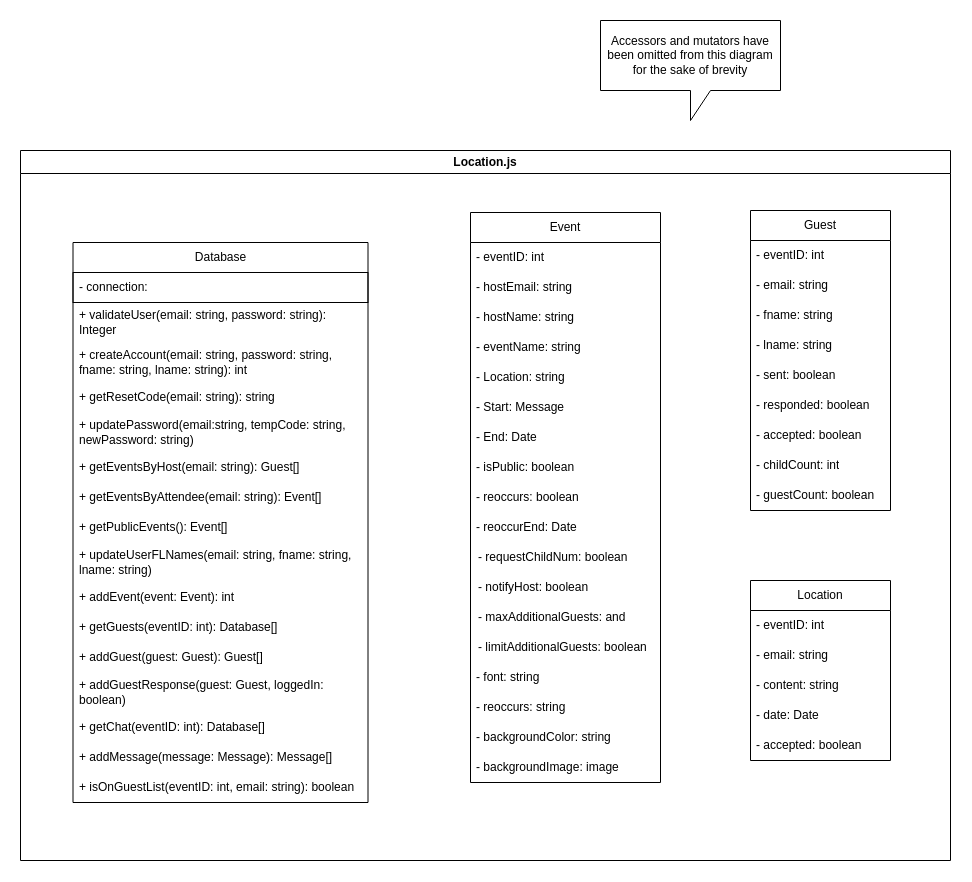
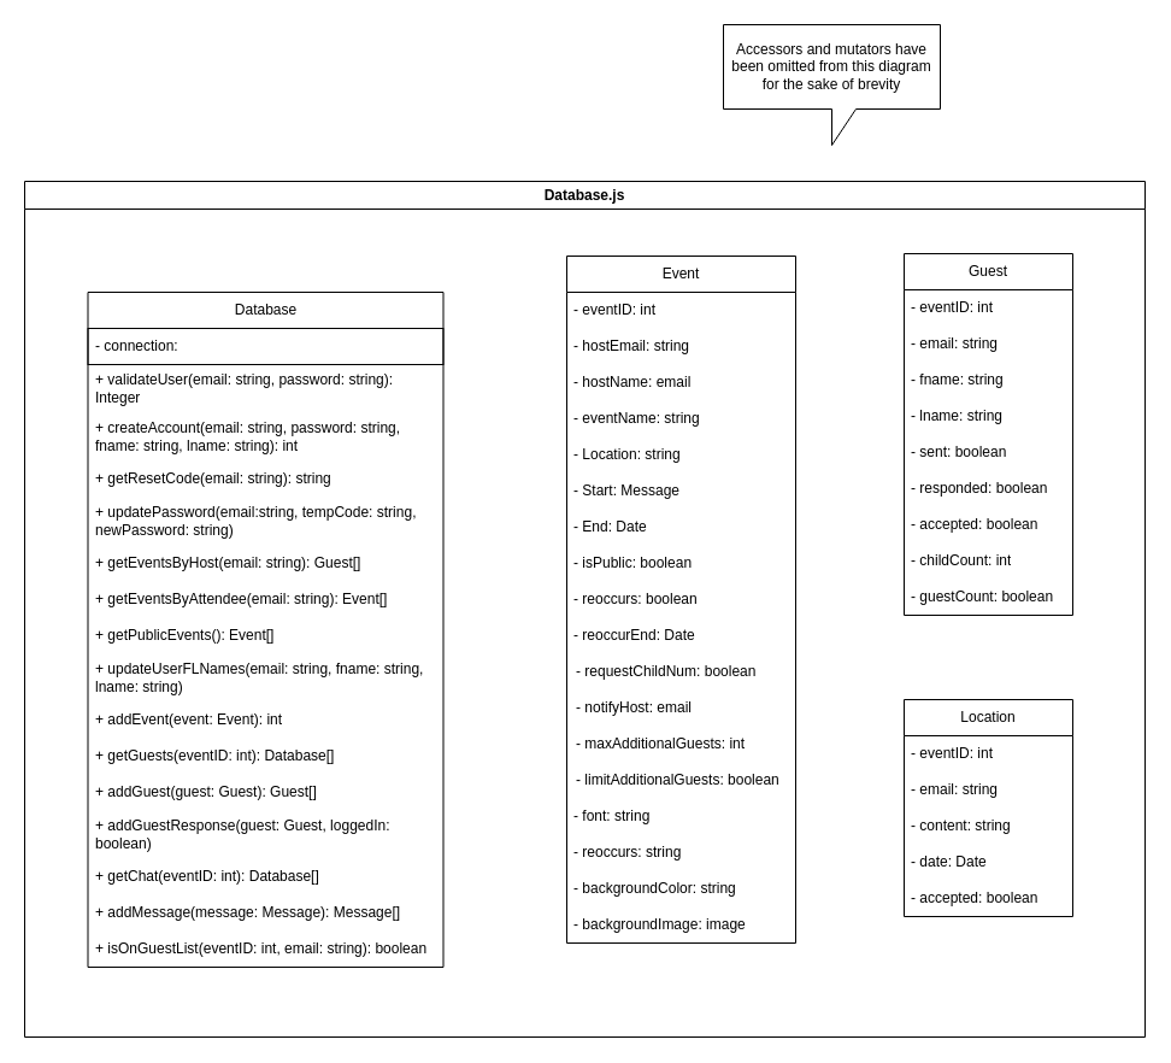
  <mxCell id="0" />
  <mxCell id="1" parent="0" />
- <mxCell id="2" value="Location.js" style="swimlane;whiteSpace=wrap;html=1;" vertex="1" parent="1"><mxGeometry x="20" y="150" width="930" height="710" as="geometry"><mxRectangle x="50" y="15" width="100" height="30" as="alternateBounds" /></mxGeometry></mxCell>
+ <mxCell id="2" value="Database.js" style="swimlane;whiteSpace=wrap;html=1;" vertex="1" parent="1"><mxGeometry x="20" y="150" width="930" height="710" as="geometry"><mxRectangle x="50" y="15" width="100" height="30" as="alternateBounds" /></mxGeometry></mxCell>
  <mxCell id="3" value="Database" style="swimlane;fontStyle=0;childLayout=stackLayout;horizontal=1;startSize=30;horizontalStack=0;resizeParent=1;resizeParentMax=0;resizeLast=0;collapsible=1;marginBottom=0;whiteSpace=wrap;html=1;" parent="2" vertex="1"><mxGeometry x="52.5" y="92" width="295" height="560" as="geometry" /></mxCell>
  <mxCell id="4" value="- connection:" style="text;strokeColor=default;fillColor=none;align=left;verticalAlign=middle;spacingLeft=4;spacingRight=4;overflow=hidden;points=[[0,0.5],[1,0.5]];portConstraint=eastwest;rotatable=0;whiteSpace=wrap;html=1;" parent="3" vertex="1"><mxGeometry y="30" width="295" height="30" as="geometry" /></mxCell>
  <mxCell id="5" value="+ validateUser(email: string, password: string): Integer" style="text;align=left;verticalAlign=middle;spacingLeft=4;spacingRight=4;overflow=hidden;points=[[0,0.5],[1,0.5]];portConstraint=eastwest;rotatable=0;whiteSpace=wrap;html=1;strokeColor=none;" parent="3" vertex="1"><mxGeometry y="60" width="295" height="40" as="geometry" /></mxCell>
  <mxCell id="6" value="+ createAccount(email: string, password: string, fname: string, lname: string): int" style="text;align=left;verticalAlign=middle;spacingLeft=4;spacingRight=4;overflow=hidden;points=[[0,0.5],[1,0.5]];portConstraint=eastwest;rotatable=0;whiteSpace=wrap;html=1;strokeColor=none;" parent="3" vertex="1"><mxGeometry y="100" width="295" height="40" as="geometry" /></mxCell>
  <mxCell id="7" value="+ getResetCode(email: string): string" style="text;align=left;verticalAlign=middle;spacingLeft=4;spacingRight=4;overflow=hidden;points=[[0,0.5],[1,0.5]];portConstraint=eastwest;rotatable=0;whiteSpace=wrap;html=1;strokeColor=none;" parent="3" vertex="1"><mxGeometry y="140" width="295" height="30" as="geometry" /></mxCell>
  <mxCell id="8" value="+ updatePassword(email:string, tempCode: string, newPassword: string)" style="text;align=left;verticalAlign=middle;spacingLeft=4;spacingRight=4;overflow=hidden;points=[[0,0.5],[1,0.5]];portConstraint=eastwest;rotatable=0;whiteSpace=wrap;html=1;strokeColor=none;" parent="3" vertex="1"><mxGeometry y="170" width="295" height="40" as="geometry" /></mxCell>
  <mxCell id="9" value="+ getEventsByHost(email: string): Guest[]" style="text;align=left;verticalAlign=middle;spacingLeft=4;spacingRight=4;overflow=hidden;points=[[0,0.5],[1,0.5]];portConstraint=eastwest;rotatable=0;whiteSpace=wrap;html=1;strokeColor=none;" parent="3" vertex="1"><mxGeometry y="210" width="295" height="30" as="geometry" /></mxCell>
  <mxCell id="10" value="+ getEventsByAttendee(email: string): Event[]" style="text;align=left;verticalAlign=middle;spacingLeft=4;spacingRight=4;overflow=hidden;points=[[0,0.5],[1,0.5]];portConstraint=eastwest;rotatable=0;whiteSpace=wrap;html=1;strokeColor=none;" parent="3" vertex="1"><mxGeometry y="240" width="295" height="30" as="geometry" /></mxCell>
  <mxCell id="11" value="+ getPublicEvents(): Event[]" style="text;align=left;verticalAlign=middle;spacingLeft=4;spacingRight=4;overflow=hidden;points=[[0,0.5],[1,0.5]];portConstraint=eastwest;rotatable=0;whiteSpace=wrap;html=1;strokeColor=none;" parent="3" vertex="1"><mxGeometry y="270" width="295" height="30" as="geometry" /></mxCell>
  <mxCell id="12" value="+ updateUserFLNames(email: string, fname: string, lname: string)" style="text;align=left;verticalAlign=middle;spacingLeft=4;spacingRight=4;overflow=hidden;points=[[0,0.5],[1,0.5]];portConstraint=eastwest;rotatable=0;whiteSpace=wrap;html=1;strokeColor=none;" parent="3" vertex="1"><mxGeometry y="300" width="295" height="40" as="geometry" /></mxCell>
  <mxCell id="13" value="+ addEvent(event: Event): int" style="text;align=left;verticalAlign=middle;spacingLeft=4;spacingRight=4;overflow=hidden;points=[[0,0.5],[1,0.5]];portConstraint=eastwest;rotatable=0;whiteSpace=wrap;html=1;strokeColor=none;" parent="3" vertex="1"><mxGeometry y="340" width="295" height="30" as="geometry" /></mxCell>
  <mxCell id="14" value="+ getGuests(eventID: int): Database[]" style="text;align=left;verticalAlign=middle;spacingLeft=4;spacingRight=4;overflow=hidden;points=[[0,0.5],[1,0.5]];portConstraint=eastwest;rotatable=0;whiteSpace=wrap;html=1;strokeColor=none;" parent="3" vertex="1"><mxGeometry y="370" width="295" height="30" as="geometry" /></mxCell>
  <mxCell id="15" value="+ addGuest(guest: Guest): Guest[]" style="text;align=left;verticalAlign=middle;spacingLeft=4;spacingRight=4;overflow=hidden;points=[[0,0.5],[1,0.5]];portConstraint=eastwest;rotatable=0;whiteSpace=wrap;html=1;strokeColor=none;" parent="3" vertex="1"><mxGeometry y="400" width="295" height="30" as="geometry" /></mxCell>
  <mxCell id="16" value="+ addGuestResponse(guest: Guest, loggedIn: boolean)" style="text;align=left;verticalAlign=middle;spacingLeft=4;spacingRight=4;overflow=hidden;points=[[0,0.5],[1,0.5]];portConstraint=eastwest;rotatable=0;whiteSpace=wrap;html=1;strokeColor=none;" parent="3" vertex="1"><mxGeometry y="430" width="295" height="40" as="geometry" /></mxCell>
  <mxCell id="17" value="+ getChat(eventID: int): Database[]" style="text;align=left;verticalAlign=middle;spacingLeft=4;spacingRight=4;overflow=hidden;points=[[0,0.5],[1,0.5]];portConstraint=eastwest;rotatable=0;whiteSpace=wrap;html=1;strokeColor=none;" parent="3" vertex="1"><mxGeometry y="470" width="295" height="30" as="geometry" /></mxCell>
  <mxCell id="18" value="+ addMessage(message: Message): Message[]" style="text;align=left;verticalAlign=middle;spacingLeft=4;spacingRight=4;overflow=hidden;points=[[0,0.5],[1,0.5]];portConstraint=eastwest;rotatable=0;whiteSpace=wrap;html=1;strokeColor=none;" vertex="1" parent="3"><mxGeometry y="500" width="295" height="30" as="geometry" /></mxCell>
  <mxCell id="19" value="+ isOnGuestList(eventID: int, email: string): boolean" style="text;align=left;verticalAlign=middle;spacingLeft=4;spacingRight=4;overflow=hidden;points=[[0,0.5],[1,0.5]];portConstraint=eastwest;rotatable=0;whiteSpace=wrap;html=1;strokeColor=none;" parent="3" vertex="1"><mxGeometry y="530" width="295" height="30" as="geometry" /></mxCell>
  <mxCell id="20" value="Event" style="swimlane;fontStyle=0;childLayout=stackLayout;horizontal=1;startSize=30;horizontalStack=0;resizeParent=1;resizeParentMax=0;resizeLast=0;collapsible=1;marginBottom=0;whiteSpace=wrap;html=1;" vertex="1" parent="2"><mxGeometry x="450" y="62" width="190" height="570" as="geometry"><mxRectangle x="70" y="45" width="70" height="30" as="alternateBounds" /></mxGeometry></mxCell>
  <mxCell id="21" value="- eventID: int" style="text;strokeColor=none;fillColor=none;align=left;verticalAlign=middle;spacingLeft=4;spacingRight=4;overflow=hidden;points=[[0,0.5],[1,0.5]];portConstraint=eastwest;rotatable=0;whiteSpace=wrap;html=1;" vertex="1" parent="20"><mxGeometry y="30" width="190" height="30" as="geometry" /></mxCell>
  <mxCell id="22" value="- hostEmail: string" style="text;strokeColor=none;fillColor=none;align=left;verticalAlign=middle;spacingLeft=4;spacingRight=4;overflow=hidden;points=[[0,0.5],[1,0.5]];portConstraint=eastwest;rotatable=0;whiteSpace=wrap;html=1;" vertex="1" parent="20"><mxGeometry y="60" width="190" height="30" as="geometry" /></mxCell>
- <mxCell id="23" value="- hostName: string" style="text;strokeColor=none;fillColor=none;align=left;verticalAlign=middle;spacingLeft=4;spacingRight=4;overflow=hidden;points=[[0,0.5],[1,0.5]];portConstraint=eastwest;rotatable=0;whiteSpace=wrap;html=1;" vertex="1" parent="20"><mxGeometry y="90" width="190" height="30" as="geometry" /></mxCell>
+ <mxCell id="23" value="- hostName: email" style="text;strokeColor=none;fillColor=none;align=left;verticalAlign=middle;spacingLeft=4;spacingRight=4;overflow=hidden;points=[[0,0.5],[1,0.5]];portConstraint=eastwest;rotatable=0;whiteSpace=wrap;html=1;" vertex="1" parent="20"><mxGeometry y="90" width="190" height="30" as="geometry" /></mxCell>
  <mxCell id="24" value="- eventName: string" style="text;strokeColor=none;fillColor=none;align=left;verticalAlign=middle;spacingLeft=4;spacingRight=4;overflow=hidden;points=[[0,0.5],[1,0.5]];portConstraint=eastwest;rotatable=0;whiteSpace=wrap;html=1;" vertex="1" parent="20"><mxGeometry y="120" width="190" height="30" as="geometry" /></mxCell>
  <mxCell id="25" value="- Location: string" style="text;strokeColor=none;fillColor=none;align=left;verticalAlign=middle;spacingLeft=4;spacingRight=4;overflow=hidden;points=[[0,0.5],[1,0.5]];portConstraint=eastwest;rotatable=0;whiteSpace=wrap;html=1;" vertex="1" parent="20"><mxGeometry y="150" width="190" height="30" as="geometry" /></mxCell>
  <mxCell id="26" value="- Start: Message" style="text;strokeColor=none;fillColor=none;align=left;verticalAlign=middle;spacingLeft=4;spacingRight=4;overflow=hidden;points=[[0,0.5],[1,0.5]];portConstraint=eastwest;rotatable=0;whiteSpace=wrap;html=1;" vertex="1" parent="20"><mxGeometry y="180" width="190" height="30" as="geometry" /></mxCell>
  <mxCell id="27" value="- End: Date" style="text;strokeColor=none;fillColor=none;align=left;verticalAlign=middle;spacingLeft=4;spacingRight=4;overflow=hidden;points=[[0,0.5],[1,0.5]];portConstraint=eastwest;rotatable=0;whiteSpace=wrap;html=1;" vertex="1" parent="20"><mxGeometry y="210" width="190" height="30" as="geometry" /></mxCell>
  <mxCell id="28" value="- isPublic: boolean" style="text;strokeColor=none;fillColor=none;align=left;verticalAlign=middle;spacingLeft=4;spacingRight=4;overflow=hidden;points=[[0,0.5],[1,0.5]];portConstraint=eastwest;rotatable=0;whiteSpace=wrap;html=1;" vertex="1" parent="20"><mxGeometry y="240" width="190" height="30" as="geometry" /></mxCell>
  <mxCell id="29" value="- reoccurs: boolean" style="text;strokeColor=none;fillColor=none;align=left;verticalAlign=middle;spacingLeft=4;spacingRight=4;overflow=hidden;points=[[0,0.5],[1,0.5]];portConstraint=eastwest;rotatable=0;whiteSpace=wrap;html=1;" vertex="1" parent="20"><mxGeometry y="270" width="190" height="30" as="geometry" /></mxCell>
  <mxCell id="30" value="- reoccurEnd: Date" style="text;strokeColor=none;fillColor=none;align=left;verticalAlign=middle;spacingLeft=4;spacingRight=4;overflow=hidden;points=[[0,0.5],[1,0.5]];portConstraint=eastwest;rotatable=0;whiteSpace=wrap;html=1;" vertex="1" parent="20"><mxGeometry y="300" width="190" height="30" as="geometry" /></mxCell>
  <mxCell id="31" value="- requestChildNum: boolean" style="shape=partialRectangle;connectable=0;fillColor=none;top=0;left=0;bottom=0;right=0;align=left;spacingLeft=6;overflow=hidden;whiteSpace=wrap;html=1;" vertex="1" parent="20"><mxGeometry y="330" width="190" height="30" as="geometry"><mxRectangle width="260" height="30" as="alternateBounds" /></mxGeometry></mxCell>
- <mxCell id="32" value="- notifyHost: boolean" style="shape=partialRectangle;connectable=0;fillColor=none;top=0;left=0;bottom=0;right=0;align=left;spacingLeft=6;overflow=hidden;whiteSpace=wrap;html=1;" vertex="1" parent="20"><mxGeometry y="360" width="190" height="30" as="geometry"><mxRectangle width="260" height="30" as="alternateBounds" /></mxGeometry></mxCell>
- <mxCell id="33" value="- maxAdditionalGuests: and" style="shape=partialRectangle;connectable=0;fillColor=none;top=0;left=0;bottom=0;right=0;align=left;spacingLeft=6;overflow=hidden;whiteSpace=wrap;html=1;" vertex="1" parent="20"><mxGeometry y="390" width="190" height="30" as="geometry"><mxRectangle width="260" height="30" as="alternateBounds" /></mxGeometry></mxCell>
+ <mxCell id="32" value="- notifyHost: email" style="shape=partialRectangle;connectable=0;fillColor=none;top=0;left=0;bottom=0;right=0;align=left;spacingLeft=6;overflow=hidden;whiteSpace=wrap;html=1;" vertex="1" parent="20"><mxGeometry y="360" width="190" height="30" as="geometry"><mxRectangle width="260" height="30" as="alternateBounds" /></mxGeometry></mxCell>
+ <mxCell id="33" value="- maxAdditionalGuests: int" style="shape=partialRectangle;connectable=0;fillColor=none;top=0;left=0;bottom=0;right=0;align=left;spacingLeft=6;overflow=hidden;whiteSpace=wrap;html=1;" vertex="1" parent="20"><mxGeometry y="390" width="190" height="30" as="geometry"><mxRectangle width="260" height="30" as="alternateBounds" /></mxGeometry></mxCell>
  <mxCell id="34" value="- limitAdditionalGuests: boolean" style="shape=partialRectangle;connectable=0;fillColor=none;top=0;left=0;bottom=0;right=0;align=left;spacingLeft=6;overflow=hidden;whiteSpace=wrap;html=1;" vertex="1" parent="20"><mxGeometry y="420" width="190" height="30" as="geometry"><mxRectangle width="260" height="30" as="alternateBounds" /></mxGeometry></mxCell>
  <mxCell id="35" value="- font: string" style="text;strokeColor=none;fillColor=none;align=left;verticalAlign=middle;spacingLeft=4;spacingRight=4;overflow=hidden;points=[[0,0.5],[1,0.5]];portConstraint=eastwest;rotatable=0;whiteSpace=wrap;html=1;" vertex="1" parent="20"><mxGeometry y="450" width="190" height="30" as="geometry" /></mxCell>
  <mxCell id="36" value="- reoccurs: string" style="text;strokeColor=none;fillColor=none;align=left;verticalAlign=middle;spacingLeft=4;spacingRight=4;overflow=hidden;points=[[0,0.5],[1,0.5]];portConstraint=eastwest;rotatable=0;whiteSpace=wrap;html=1;" vertex="1" parent="20"><mxGeometry y="480" width="190" height="30" as="geometry" /></mxCell>
  <mxCell id="37" value="- backgroundColor: string" style="text;strokeColor=none;fillColor=none;align=left;verticalAlign=middle;spacingLeft=4;spacingRight=4;overflow=hidden;points=[[0,0.5],[1,0.5]];portConstraint=eastwest;rotatable=0;whiteSpace=wrap;html=1;" vertex="1" parent="20"><mxGeometry y="510" width="190" height="30" as="geometry" /></mxCell>
  <mxCell id="38" value="- backgroundImage: image" style="text;strokeColor=none;fillColor=none;align=left;verticalAlign=middle;spacingLeft=4;spacingRight=4;overflow=hidden;points=[[0,0.5],[1,0.5]];portConstraint=eastwest;rotatable=0;whiteSpace=wrap;html=1;" vertex="1" parent="20"><mxGeometry y="540" width="190" height="30" as="geometry" /></mxCell>
  <mxCell id="39" value="Guest" style="swimlane;fontStyle=0;childLayout=stackLayout;horizontal=1;startSize=30;horizontalStack=0;resizeParent=1;resizeParentMax=0;resizeLast=0;collapsible=1;marginBottom=0;whiteSpace=wrap;html=1;" parent="2" vertex="1"><mxGeometry x="730" y="60" width="140" height="300" as="geometry"><mxRectangle x="300" y="115" width="70" height="30" as="alternateBounds" /></mxGeometry></mxCell>
  <mxCell id="40" value="- eventID: int" style="text;strokeColor=none;fillColor=none;align=left;verticalAlign=middle;spacingLeft=4;spacingRight=4;overflow=hidden;points=[[0,0.5],[1,0.5]];portConstraint=eastwest;rotatable=0;whiteSpace=wrap;html=1;" parent="39" vertex="1"><mxGeometry y="30" width="140" height="30" as="geometry" /></mxCell>
  <mxCell id="41" value="- email: string" style="text;align=left;verticalAlign=middle;spacingLeft=4;spacingRight=4;overflow=hidden;points=[[0,0.5],[1,0.5]];portConstraint=eastwest;rotatable=0;whiteSpace=wrap;html=1;fixDash=0;strokeColor=none;" parent="39" vertex="1"><mxGeometry y="60" width="140" height="30" as="geometry" /></mxCell>
  <mxCell id="42" value="- fname: string" style="text;align=left;verticalAlign=middle;spacingLeft=4;spacingRight=4;overflow=hidden;points=[[0,0.5],[1,0.5]];portConstraint=eastwest;rotatable=0;whiteSpace=wrap;html=1;fixDash=0;strokeColor=none;" vertex="1" parent="39"><mxGeometry y="90" width="140" height="30" as="geometry" /></mxCell>
  <mxCell id="43" value="- lname: string" style="text;align=left;verticalAlign=middle;spacingLeft=4;spacingRight=4;overflow=hidden;points=[[0,0.5],[1,0.5]];portConstraint=eastwest;rotatable=0;whiteSpace=wrap;html=1;fixDash=0;strokeColor=none;" vertex="1" parent="39"><mxGeometry y="120" width="140" height="30" as="geometry" /></mxCell>
  <mxCell id="44" value="- sent: boolean" style="text;align=left;verticalAlign=middle;spacingLeft=4;spacingRight=4;overflow=hidden;points=[[0,0.5],[1,0.5]];portConstraint=eastwest;rotatable=0;whiteSpace=wrap;html=1;fixDash=0;strokeColor=none;" vertex="1" parent="39"><mxGeometry y="150" width="140" height="30" as="geometry" /></mxCell>
  <mxCell id="45" value="- responded: boolean" style="text;strokeColor=none;fillColor=none;align=left;verticalAlign=middle;spacingLeft=4;spacingRight=4;overflow=hidden;points=[[0,0.5],[1,0.5]];portConstraint=eastwest;rotatable=0;whiteSpace=wrap;html=1;" parent="39" vertex="1"><mxGeometry y="180" width="140" height="30" as="geometry" /></mxCell>
  <mxCell id="46" value="- accepted: boolean" style="text;strokeColor=none;fillColor=none;align=left;verticalAlign=middle;spacingLeft=4;spacingRight=4;overflow=hidden;points=[[0,0.5],[1,0.5]];portConstraint=eastwest;rotatable=0;whiteSpace=wrap;html=1;" vertex="1" parent="39"><mxGeometry y="210" width="140" height="30" as="geometry" /></mxCell>
  <mxCell id="47" value="- childCount: int" style="text;strokeColor=none;fillColor=none;align=left;verticalAlign=middle;spacingLeft=4;spacingRight=4;overflow=hidden;points=[[0,0.5],[1,0.5]];portConstraint=eastwest;rotatable=0;whiteSpace=wrap;html=1;" vertex="1" parent="39"><mxGeometry y="240" width="140" height="30" as="geometry" /></mxCell>
  <mxCell id="48" value="- guestCount: boolean" style="text;strokeColor=none;fillColor=none;align=left;verticalAlign=middle;spacingLeft=4;spacingRight=4;overflow=hidden;points=[[0,0.5],[1,0.5]];portConstraint=eastwest;rotatable=0;whiteSpace=wrap;html=1;" vertex="1" parent="39"><mxGeometry y="270" width="140" height="30" as="geometry" /></mxCell>
  <mxCell id="49" value="Location" style="swimlane;fontStyle=0;childLayout=stackLayout;horizontal=1;startSize=30;horizontalStack=0;resizeParent=1;resizeParentMax=0;resizeLast=0;collapsible=1;marginBottom=0;whiteSpace=wrap;html=1;" vertex="1" parent="2"><mxGeometry x="730" y="430" width="140" height="180" as="geometry" /></mxCell>
  <mxCell id="50" value="- eventID: int" style="text;strokeColor=none;fillColor=none;align=left;verticalAlign=middle;spacingLeft=4;spacingRight=4;overflow=hidden;points=[[0,0.5],[1,0.5]];portConstraint=eastwest;rotatable=0;whiteSpace=wrap;html=1;" vertex="1" parent="49"><mxGeometry y="30" width="140" height="30" as="geometry" /></mxCell>
  <mxCell id="51" value="- email: string" style="text;strokeColor=none;fillColor=none;align=left;verticalAlign=middle;spacingLeft=4;spacingRight=4;overflow=hidden;points=[[0,0.5],[1,0.5]];portConstraint=eastwest;rotatable=0;whiteSpace=wrap;html=1;" vertex="1" parent="49"><mxGeometry y="60" width="140" height="30" as="geometry" /></mxCell>
  <mxCell id="52" value="- content: string" style="text;strokeColor=none;fillColor=none;align=left;verticalAlign=middle;spacingLeft=4;spacingRight=4;overflow=hidden;points=[[0,0.5],[1,0.5]];portConstraint=eastwest;rotatable=0;whiteSpace=wrap;html=1;" vertex="1" parent="49"><mxGeometry y="90" width="140" height="30" as="geometry" /></mxCell>
  <mxCell id="53" value="- date: Date" style="text;strokeColor=none;fillColor=none;align=left;verticalAlign=middle;spacingLeft=4;spacingRight=4;overflow=hidden;points=[[0,0.5],[1,0.5]];portConstraint=eastwest;rotatable=0;whiteSpace=wrap;html=1;" vertex="1" parent="49"><mxGeometry y="120" width="140" height="30" as="geometry" /></mxCell>
  <mxCell id="54" value="- accepted: boolean" style="text;strokeColor=none;fillColor=none;align=left;verticalAlign=middle;spacingLeft=4;spacingRight=4;overflow=hidden;points=[[0,0.5],[1,0.5]];portConstraint=eastwest;rotatable=0;whiteSpace=wrap;html=1;" vertex="1" parent="49"><mxGeometry y="150" width="140" height="30" as="geometry" /></mxCell>
  <mxCell id="55" value="Accessors and mutators have been omitted from this diagram for the sake of brevity" style="shape=callout;whiteSpace=wrap;html=1;perimeter=calloutPerimeter;" vertex="1" parent="1"><mxGeometry x="600" y="20" width="180" height="100" as="geometry" /></mxCell>
